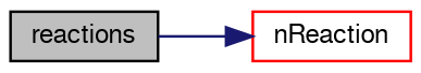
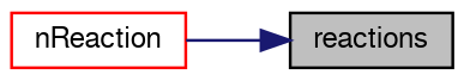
  digraph {
    rankdir=LR
    node [fontname=FreeSans fontsize=10 shape=record]
    n1 [color=black fillcolor=grey75 fontcolor=black height=0.2 label=reactions style=filled width=0.4]
    n2 [color=red height=0.2 label=nReaction width=0.4]
-   n1 -> n2 [color=midnightblue fontname=FreeSans fontsize=10 labelfontname=FreeSans labelfontsize=10 style=solid]
+   n2 -> n1 [color=midnightblue fontname=FreeSans fontsize=10 labelfontname=FreeSans labelfontsize=10 style=solid]
  }
